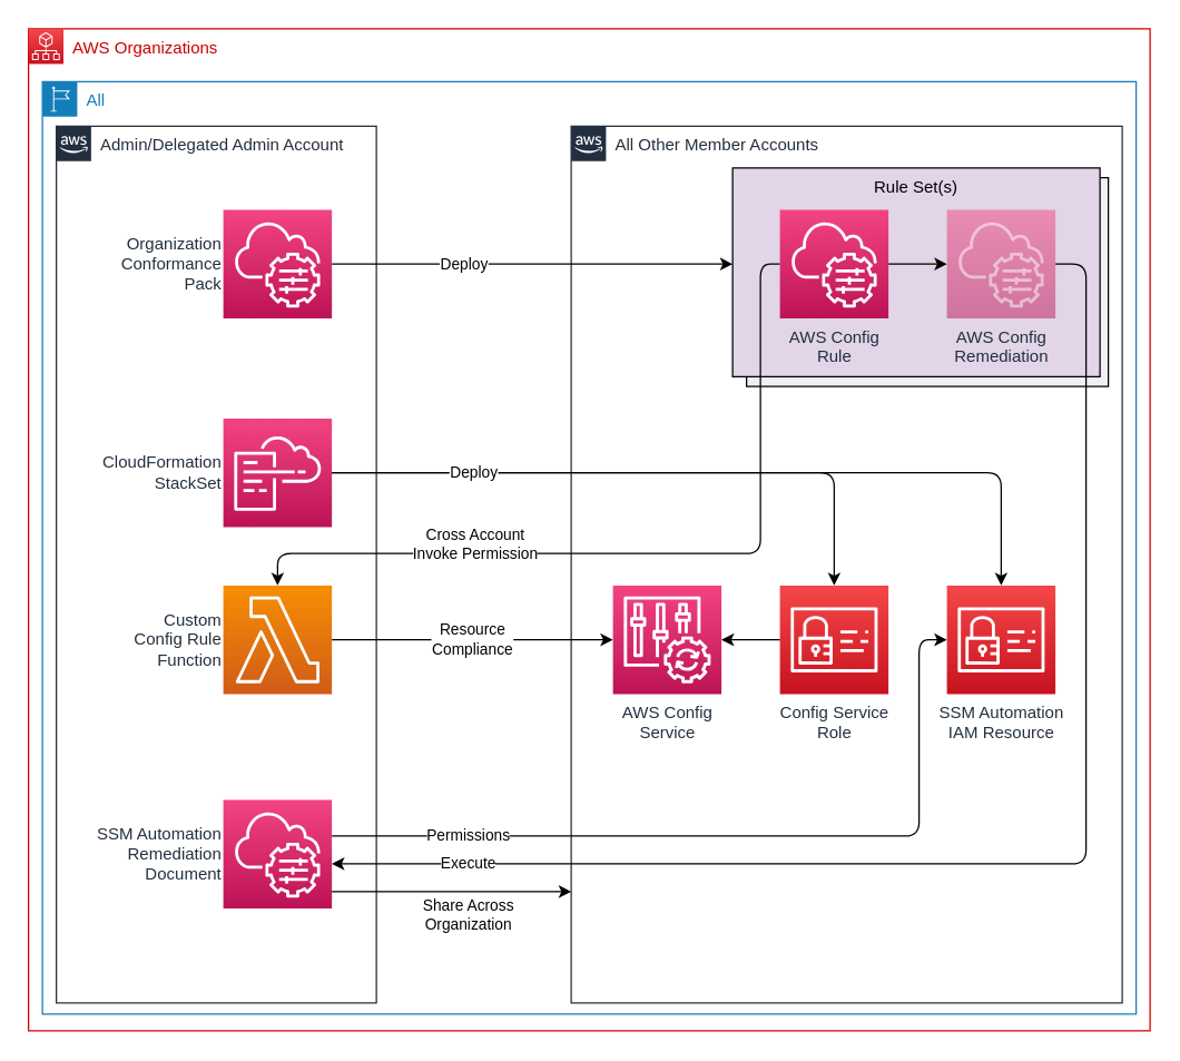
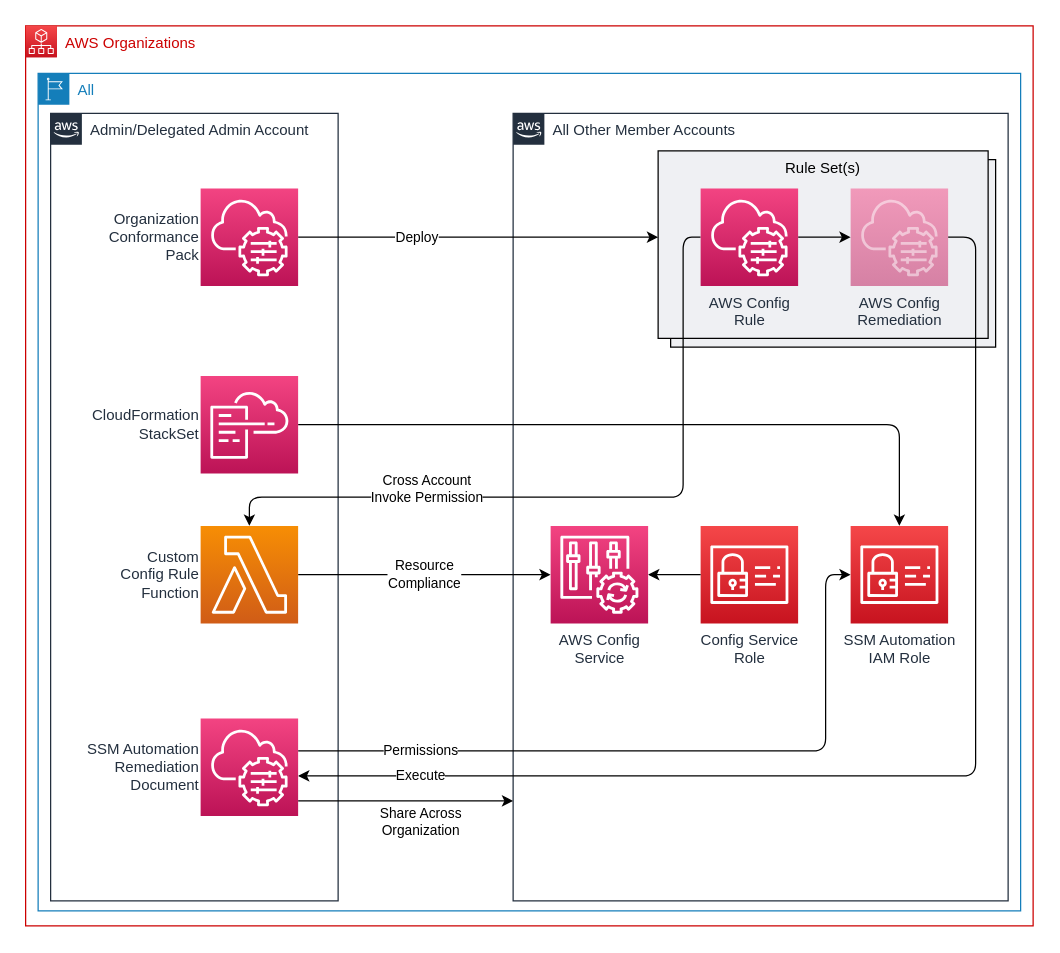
  <mxCell id="0" />
  <mxCell id="1" parent="0" />
  <mxCell id="2" value="AWS Organizations" style="points=[[0,0],[0.25,0],[0.5,0],[0.75,0],[1,0],[1,0.25],[1,0.5],[1,0.75],[1,1],[0.75,1],[0.5,1],[0.25,1],[0,1],[0,0.75],[0,0.5],[0,0.25]];outlineConnect=0;gradientColor=none;html=1;whiteSpace=wrap;fontSize=12;fontStyle=0;shape=mxgraph.aws4.group;grIcon=mxgraph.aws4.group_aws_cloud_alt;strokeColor=#cc0000;fillColor=none;verticalAlign=top;align=left;spacingLeft=30;fontColor=#cc0000;dashed=0;" parent="1" vertex="1"><mxGeometry x="20" y="20" width="806" height="720" as="geometry" /></mxCell>
  <mxCell id="3" value="All" style="points=[[0,0],[0.25,0],[0.5,0],[0.75,0],[1,0],[1,0.25],[1,0.5],[1,0.75],[1,1],[0.75,1],[0.5,1],[0.25,1],[0,1],[0,0.75],[0,0.5],[0,0.25]];outlineConnect=0;gradientColor=none;html=1;whiteSpace=wrap;fontSize=12;fontStyle=0;shape=mxgraph.aws4.group;grIcon=mxgraph.aws4.group_region;strokeColor=#147EBA;fillColor=none;verticalAlign=top;align=left;spacingLeft=30;fontColor=#147EBA;dashed=0;" parent="1" vertex="1"><mxGeometry x="30" y="58" width="786" height="670" as="geometry" /></mxCell>
  <mxCell id="4" value="All Other Member Accounts" style="points=[[0,0],[0.25,0],[0.5,0],[0.75,0],[1,0],[1,0.25],[1,0.5],[1,0.75],[1,1],[0.75,1],[0.5,1],[0.25,1],[0,1],[0,0.75],[0,0.5],[0,0.25]];outlineConnect=0;gradientColor=none;html=1;whiteSpace=wrap;fontSize=12;fontStyle=0;shape=mxgraph.aws4.group;grIcon=mxgraph.aws4.group_aws_cloud_alt;strokeColor=#232F3E;fillColor=none;verticalAlign=top;align=left;spacingLeft=30;fontColor=#232F3E;dashed=0;" parent="1" vertex="1"><mxGeometry x="410" y="90" width="396" height="630" as="geometry" /></mxCell>
  <mxCell id="5" value="" style="fillColor=#EFF0F3;strokeColor=#000000;dashed=0;verticalAlign=top;fontStyle=0;fontColor=#000000;" parent="1" vertex="1"><mxGeometry x="536" y="127" width="260" height="150" as="geometry" /></mxCell>
- <mxCell id="6" value="Rule Set(s)" style="fillColor=#e1d5e7;strokeColor=#000000;dashed=0;verticalAlign=top;fontStyle=0;fontColor=#000000;" parent="1" vertex="1"><mxGeometry x="526" y="120" width="264" height="150" as="geometry" /></mxCell>
+ <mxCell id="6" value="Rule Set(s)" style="fillColor=#EFF0F3;strokeColor=#000000;dashed=0;verticalAlign=top;fontStyle=0;fontColor=#000000;" parent="1" vertex="1"><mxGeometry x="526" y="120" width="264" height="150" as="geometry" /></mxCell>
  <mxCell id="7" value="" style="outlineConnect=0;fontColor=#232F3E;gradientColor=#F54749;gradientDirection=north;fillColor=#C7131F;strokeColor=#ffffff;dashed=0;verticalLabelPosition=bottom;verticalAlign=top;align=center;html=1;fontSize=12;fontStyle=0;aspect=fixed;shape=mxgraph.aws4.resourceIcon;resIcon=mxgraph.aws4.organizations;" parent="1" vertex="1"><mxGeometry x="20" y="20" width="25" height="25" as="geometry" /></mxCell>
  <mxCell id="8" value="Admin/Delegated Admin Account" style="points=[[0,0],[0.25,0],[0.5,0],[0.75,0],[1,0],[1,0.25],[1,0.5],[1,0.75],[1,1],[0.75,1],[0.5,1],[0.25,1],[0,1],[0,0.75],[0,0.5],[0,0.25]];outlineConnect=0;gradientColor=none;html=1;whiteSpace=wrap;fontSize=12;fontStyle=0;shape=mxgraph.aws4.group;grIcon=mxgraph.aws4.group_aws_cloud_alt;strokeColor=#232F3E;fillColor=none;verticalAlign=top;align=left;spacingLeft=30;fontColor=#232F3E;dashed=0;" parent="1" vertex="1"><mxGeometry x="40" y="90" width="230" height="630" as="geometry" /></mxCell>
  <mxCell id="9" value="&lt;div&gt;&lt;span style=&quot;background-color: initial;&quot;&gt;Config Service&lt;/span&gt;&lt;/div&gt;&lt;div&gt;&lt;span style=&quot;background-color: initial;&quot;&gt;Role&lt;/span&gt;&lt;/div&gt;" style="outlineConnect=0;fontColor=#232F3E;gradientColor=#F54749;gradientDirection=north;fillColor=#C7131F;strokeColor=#ffffff;dashed=0;verticalLabelPosition=bottom;verticalAlign=top;align=center;html=1;fontSize=12;fontStyle=0;aspect=fixed;shape=mxgraph.aws4.resourceIcon;resIcon=mxgraph.aws4.identity_and_access_management;" parent="1" vertex="1"><mxGeometry x="560" y="420" width="78" height="78" as="geometry" /></mxCell>
  <mxCell id="10" style="edgeStyle=orthogonalEdgeStyle;rounded=0;orthogonalLoop=1;jettySize=auto;html=1;fontColor=#cc0000;strokeColor=#000000;startArrow=classic;startFill=1;endArrow=none;endFill=0;" parent="1" source="25" target="9" edge="1"><mxGeometry relative="1" as="geometry" /></mxCell>
  <mxCell id="11" style="edgeStyle=orthogonalEdgeStyle;rounded=1;orthogonalLoop=1;jettySize=auto;html=1;fontColor=#cc0000;strokeColor=#000000;" parent="1" source="12" target="26" edge="1"><mxGeometry relative="1" as="geometry"><Array as="points"><mxPoint x="719" y="339" /></Array></mxGeometry></mxCell>
  <mxCell id="12" value="&lt;div&gt;CloudFormation&lt;/div&gt;&lt;div&gt;StackSet&lt;br&gt;&lt;/div&gt;" style="outlineConnect=0;fontColor=#232F3E;gradientColor=#F34482;gradientDirection=north;fillColor=#BC1356;strokeColor=#ffffff;dashed=0;verticalLabelPosition=middle;verticalAlign=middle;align=right;html=1;fontSize=12;fontStyle=0;aspect=fixed;shape=mxgraph.aws4.resourceIcon;resIcon=mxgraph.aws4.cloudformation;labelPosition=left;" parent="1" vertex="1"><mxGeometry x="160" y="300" width="78" height="78" as="geometry" /></mxCell>
  <mxCell id="13" value="Resource&lt;br&gt;Compliance" style="edgeStyle=elbowEdgeStyle;rounded=1;elbow=vertical;html=1;labelBackgroundColor=#FFFFFF;strokeColor=#000000;fontColor=#000000;startArrow=none;startFill=0;endArrow=classic;endFill=1;" edge="1" parent="1" source="14" target="25"><mxGeometry relative="1" as="geometry" /></mxCell>
  <mxCell id="14" value="&lt;div&gt;Custom&lt;/div&gt;&lt;div&gt;Config Rule&lt;br&gt;&lt;/div&gt;&lt;div&gt;Function&lt;br&gt;&lt;/div&gt;" style="outlineConnect=0;fontColor=#232F3E;gradientColor=#F78E04;gradientDirection=north;fillColor=#D05C17;strokeColor=#ffffff;dashed=0;verticalLabelPosition=middle;verticalAlign=middle;align=right;html=1;fontSize=12;fontStyle=0;aspect=fixed;shape=mxgraph.aws4.resourceIcon;resIcon=mxgraph.aws4.lambda;labelPosition=left;" parent="1" vertex="1"><mxGeometry x="160" y="420" width="78" height="78" as="geometry" /></mxCell>
  <mxCell id="15" value="&lt;div&gt;&lt;font&gt;Share Across&lt;/font&gt;&lt;/div&gt;&lt;div&gt;&lt;font&gt;Organization&lt;/font&gt;&lt;br&gt;&lt;/div&gt;" style="edgeStyle=orthogonalEdgeStyle;rounded=0;orthogonalLoop=1;jettySize=auto;html=1;fontColor=#000000;strokeColor=#000000;labelBackgroundColor=#FFFFFF;" parent="1" source="17" target="4" edge="1"><mxGeometry x="0.14" y="-17" relative="1" as="geometry"><Array as="points"><mxPoint x="300" y="640" /><mxPoint x="300" y="640" /></Array><mxPoint as="offset" /></mxGeometry></mxCell>
  <mxCell id="16" value="&lt;font&gt;Permissions&lt;/font&gt;" style="edgeStyle=orthogonalEdgeStyle;rounded=1;orthogonalLoop=1;jettySize=auto;html=1;startArrow=none;startFill=0;endArrow=classic;endFill=1;fontColor=#000000;strokeColor=#000000;labelBackgroundColor=#FFFFFF;" parent="1" source="17" target="26" edge="1"><mxGeometry x="-0.664" relative="1" as="geometry"><Array as="points"><mxPoint x="660" y="600" /><mxPoint x="660" y="459" /></Array><mxPoint as="offset" /></mxGeometry></mxCell>
  <mxCell id="17" value="&lt;div&gt;SSM Automation&lt;/div&gt;&lt;div&gt;Remediation&lt;/div&gt;&lt;div&gt;Document&lt;br&gt;&lt;/div&gt;" style="outlineConnect=0;fontColor=#232F3E;gradientColor=#F34482;gradientDirection=north;fillColor=#BC1356;strokeColor=#ffffff;dashed=0;verticalLabelPosition=middle;verticalAlign=middle;align=right;html=1;fontSize=12;fontStyle=0;aspect=fixed;shape=mxgraph.aws4.resourceIcon;resIcon=mxgraph.aws4.systems_manager;labelPosition=left;" parent="1" vertex="1"><mxGeometry x="160" y="574" width="78" height="78" as="geometry" /></mxCell>
  <mxCell id="18" style="edgeStyle=orthogonalEdgeStyle;rounded=0;orthogonalLoop=1;jettySize=auto;html=1;fontColor=#cc0000;" parent="1" source="20" target="22" edge="1"><mxGeometry relative="1" as="geometry" /></mxCell>
  <mxCell id="19" value="&#10;&lt;div style=&quot;border-color: rgb(0, 0, 0); font-family: Helvetica; font-size: 11px; font-style: normal; font-variant-ligatures: normal; font-variant-caps: normal; font-weight: 400; letter-spacing: normal; orphans: 2; text-align: center; text-indent: 0px; text-transform: none; widows: 2; word-spacing: 0px; -webkit-text-stroke-width: 0px; text-decoration-thickness: initial; text-decoration-style: initial; text-decoration-color: initial;&quot;&gt;&lt;font style=&quot;border-color: rgb(0, 0, 0);&quot;&gt;Cross Account&lt;/font&gt;&lt;/div&gt;&lt;div style=&quot;border-color: rgb(0, 0, 0); font-family: Helvetica; font-size: 11px; font-style: normal; font-variant-ligatures: normal; font-variant-caps: normal; font-weight: 400; letter-spacing: normal; orphans: 2; text-align: center; text-indent: 0px; text-transform: none; widows: 2; word-spacing: 0px; -webkit-text-stroke-width: 0px; text-decoration-thickness: initial; text-decoration-style: initial; text-decoration-color: initial;&quot;&gt;&lt;font style=&quot;border-color: rgb(0, 0, 0);&quot;&gt;Invoke Permission&lt;/font&gt;&lt;/div&gt;&#10;&#10;" style="edgeStyle=orthogonalEdgeStyle;html=1;startArrow=none;startFill=0;endArrow=classic;endFill=1;rounded=1;strokeColor=#000000;fontColor=#000000;labelBackgroundColor=#FFFFFF;" edge="1" parent="1" source="20" target="14"><mxGeometry x="0.443" relative="1" as="geometry"><Array as="points"><mxPoint x="546" y="189" /><mxPoint x="546" y="397" /><mxPoint x="199" y="397" /></Array><mxPoint as="offset" /></mxGeometry></mxCell>
  <mxCell id="20" value="&lt;div&gt;AWS Config&lt;/div&gt;&lt;div&gt;Rule&lt;br&gt;&lt;/div&gt;" style="outlineConnect=0;fontColor=#232F3E;gradientColor=#F34482;gradientDirection=north;fillColor=#BC1356;strokeColor=#ffffff;dashed=0;verticalLabelPosition=bottom;verticalAlign=top;align=center;html=1;fontSize=12;fontStyle=0;aspect=fixed;shape=mxgraph.aws4.resourceIcon;resIcon=mxgraph.aws4.systems_manager;" parent="1" vertex="1"><mxGeometry x="560" y="150" width="78" height="78" as="geometry" /></mxCell>
  <mxCell id="21" value="&lt;font&gt;Execute&lt;/font&gt;" style="edgeStyle=orthogonalEdgeStyle;rounded=1;orthogonalLoop=1;jettySize=auto;html=1;fontColor=#000000;strokeColor=#000000;labelBackgroundColor=#FFFFFF;" parent="1" source="22" target="17" edge="1"><mxGeometry x="0.803" relative="1" as="geometry"><Array as="points"><mxPoint x="780" y="189" /><mxPoint x="780" y="620" /></Array><mxPoint as="offset" /></mxGeometry></mxCell>
  <mxCell id="22" value="&lt;div&gt;AWS Config&lt;/div&gt;&lt;div&gt;Remediation&lt;/div&gt;" style="outlineConnect=0;fontColor=#232F3E;gradientColor=#F34482;gradientDirection=north;fillColor=#BC1356;strokeColor=#ffffff;dashed=0;verticalLabelPosition=bottom;verticalAlign=top;align=center;html=1;fontSize=12;fontStyle=0;aspect=fixed;shape=mxgraph.aws4.resourceIcon;resIcon=mxgraph.aws4.systems_manager;labelPosition=center;opacity=50;" parent="1" vertex="1"><mxGeometry x="680" y="150" width="78" height="78" as="geometry" /></mxCell>
  <mxCell id="23" value="&lt;font&gt;Deploy&lt;/font&gt;" style="edgeStyle=orthogonalEdgeStyle;rounded=0;orthogonalLoop=1;jettySize=auto;html=1;fontColor=#000000;strokeColor=#000000;labelBackgroundColor=#FFFFFF;" parent="1" source="24" edge="1"><mxGeometry x="-0.338" relative="1" as="geometry"><mxPoint x="526" y="189" as="targetPoint" /><Array as="points" /><mxPoint as="offset" /></mxGeometry></mxCell>
  <mxCell id="24" value="&lt;div&gt;Organization&lt;/div&gt;&lt;div&gt;Conformance&lt;/div&gt;&lt;div&gt;Pack&lt;br&gt;&lt;/div&gt;" style="outlineConnect=0;fontColor=#232F3E;gradientColor=#F34482;gradientDirection=north;fillColor=#BC1356;strokeColor=#ffffff;dashed=0;verticalLabelPosition=middle;verticalAlign=middle;align=right;html=1;fontSize=12;fontStyle=0;aspect=fixed;shape=mxgraph.aws4.resourceIcon;resIcon=mxgraph.aws4.systems_manager;labelPosition=left;spacingLeft=0;" parent="1" vertex="1"><mxGeometry x="160" y="150" width="78" height="78" as="geometry" /></mxCell>
  <mxCell id="25" value="&lt;div&gt;AWS Config&lt;/div&gt;&lt;div&gt;Service&lt;br&gt;&lt;/div&gt;" style="outlineConnect=0;fontColor=#232F3E;gradientColor=#F34482;gradientDirection=north;fillColor=#BC1356;strokeColor=#ffffff;dashed=0;verticalLabelPosition=bottom;verticalAlign=top;align=center;html=1;fontSize=12;fontStyle=0;aspect=fixed;shape=mxgraph.aws4.resourceIcon;resIcon=mxgraph.aws4.config;" parent="1" vertex="1"><mxGeometry x="440" y="420" width="78" height="78" as="geometry" /></mxCell>
- <mxCell id="26" value="&lt;div&gt;SSM Automation&lt;/div&gt;&lt;div&gt;IAM Resource&lt;br&gt;&lt;/div&gt;" style="outlineConnect=0;fontColor=#232F3E;gradientColor=#F54749;gradientDirection=north;fillColor=#C7131F;strokeColor=#ffffff;dashed=0;verticalLabelPosition=bottom;verticalAlign=top;align=center;html=1;fontSize=12;fontStyle=0;aspect=fixed;shape=mxgraph.aws4.resourceIcon;resIcon=mxgraph.aws4.identity_and_access_management;" parent="1" vertex="1"><mxGeometry x="680" y="420" width="78" height="78" as="geometry" /></mxCell>
- <mxCell id="27" value="&lt;font&gt;Deploy&lt;/font&gt;" style="edgeStyle=orthogonalEdgeStyle;rounded=1;orthogonalLoop=1;jettySize=auto;html=1;fontColor=#000000;strokeColor=#000000;labelBackgroundColor=#FFFFFF;" parent="1" source="12" target="9" edge="1"><mxGeometry x="-0.538" relative="1" as="geometry"><Array as="points"><mxPoint x="599" y="339" /></Array><mxPoint as="offset" /></mxGeometry></mxCell>
+ <mxCell id="26" value="&lt;div&gt;SSM Automation&lt;/div&gt;&lt;div&gt;IAM Role&lt;br&gt;&lt;/div&gt;" style="outlineConnect=0;fontColor=#232F3E;gradientColor=#F54749;gradientDirection=north;fillColor=#C7131F;strokeColor=#ffffff;dashed=0;verticalLabelPosition=bottom;verticalAlign=top;align=center;html=1;fontSize=12;fontStyle=0;aspect=fixed;shape=mxgraph.aws4.resourceIcon;resIcon=mxgraph.aws4.identity_and_access_management;" parent="1" vertex="1"><mxGeometry x="680" y="420" width="78" height="78" as="geometry" /></mxCell>
